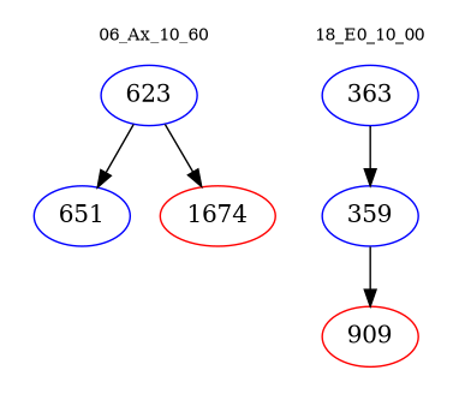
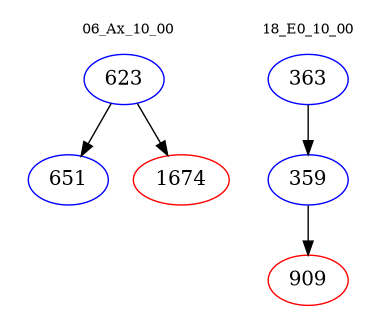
  digraph {
    node [color=blue]
    edge [color=black]
    n1 [label=651]
    n2 [label=623]
    n3 [color=red label=1674]
    n4 [label=363]
    n5 [label=359]
    n6 [color=red label=909]
    subgraph cluster_1 {
      color=white
      fontsize=10
-     label="06_Ax_10_60"
+     label="06_Ax_10_00"
      n1
      n2
      n3
    }
    subgraph cluster_2 {
      color=white
      fontsize=10
      label="18_E0_10_00"
      n4
      n5
      n6
    }
    n2 -> n1
    n2 -> n3
    n4 -> n5
    n5 -> n6
  }
